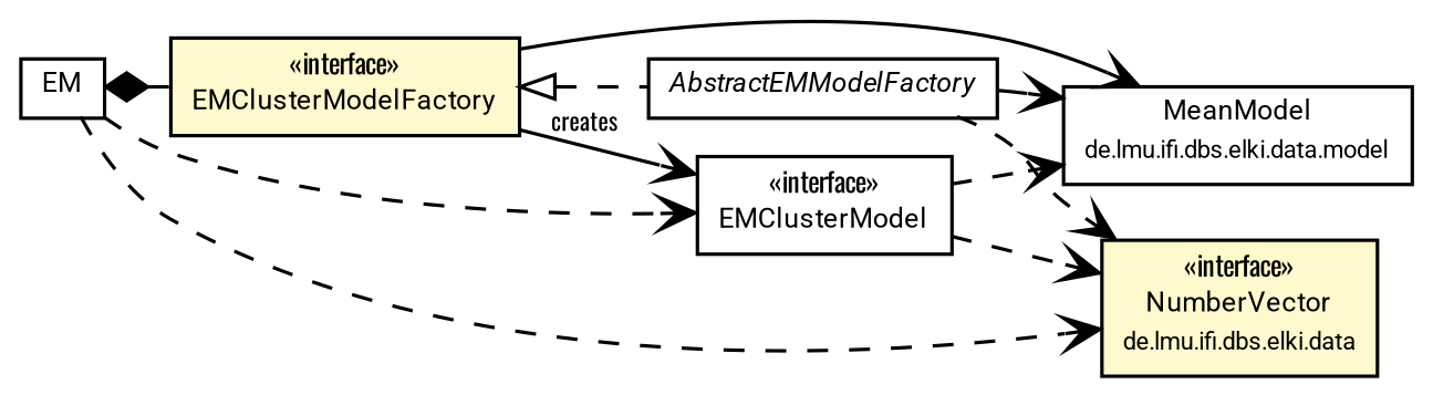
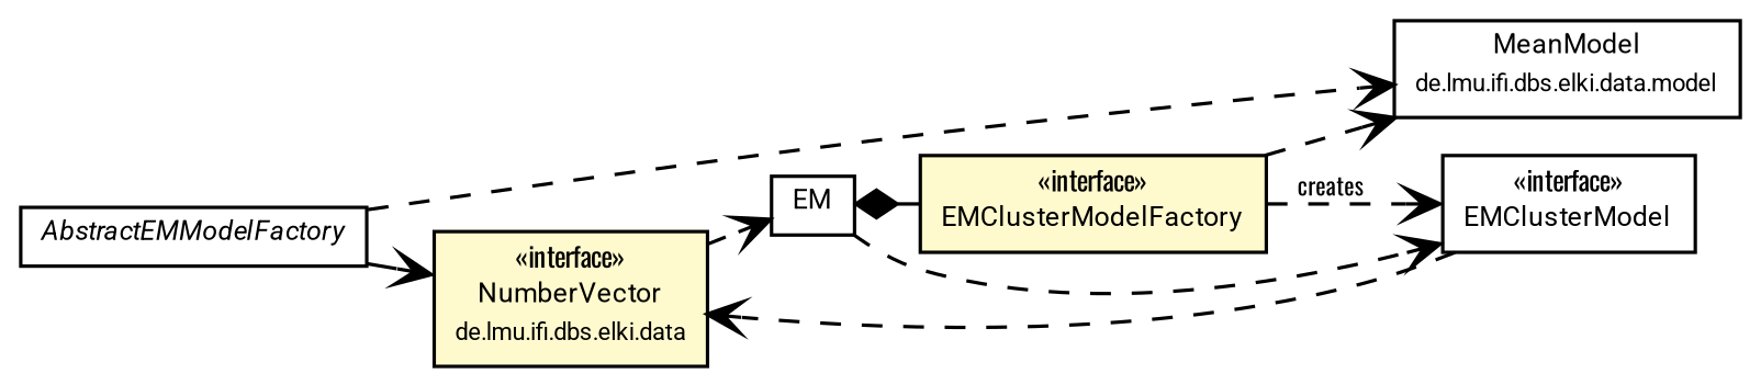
  digraph {
    fontname=Oswald
    nodesep=0.15
    rankdir=LR
    ranksep=0.25
    node [fontcolor=black fontname=Oswald fontsize=8 margin=0 shape=plaintext]
    edge [arrowhead=open color=black fontname=Oswald fontsize=7 labelfontname=Roboto labelfontsize=7 style=dashed weight=0]
    n1 [height=0 label=<<table title="de.lmu.ifi.dbs.elki.data.model.MeanModel" border="0" cellborder="1" cellspacing="0" cellpadding="2" href="../../../data/model/MeanModel.html" target="_parent"> 		<tr><td><table border="0" cellspacing="0" cellpadding="1"> 		<tr><td align="center" balign="center"> <font face="Roboto">MeanModel</font> </td></tr> 		<tr><td align="center" balign="center"> <font face="Roboto" point-size="7.0">de.lmu.ifi.dbs.elki.data.model</font> </td></tr> 		</table></td></tr> 		</table>> width=0]
    n2 [height=0 label=<<table title="de.lmu.ifi.dbs.elki.algorithm.clustering.em.AbstractEMModelFactory" border="0" cellborder="1" cellspacing="0" cellpadding="2" href="AbstractEMModelFactory.html" target="_parent"> 		<tr><td><table border="0" cellspacing="0" cellpadding="1"> 		<tr><td align="center" balign="center"> <font face="Roboto"><i>AbstractEMModelFactory</i></font> </td></tr> 		</table></td></tr> 		</table>> width=0]
    n3 [height=0 label=<<table title="de.lmu.ifi.dbs.elki.data.NumberVector" border="0" cellborder="1" cellspacing="0" cellpadding="2" bgcolor="LemonChiffon" href="../../../data/NumberVector.html" target="_parent"> 		<tr><td><table border="0" cellspacing="0" cellpadding="1"> 		<tr><td align="center" balign="center"> &#171;interface&#187; </td></tr> 		<tr><td align="center" balign="center"> <font face="Roboto">NumberVector</font> </td></tr> 		<tr><td align="center" balign="center"> <font face="Roboto" point-size="7.0">de.lmu.ifi.dbs.elki.data</font> </td></tr> 		</table></td></tr> 		</table>> width=0]
    n4 [height=0 label=<<table title="de.lmu.ifi.dbs.elki.algorithm.clustering.em.EM" border="0" cellborder="1" cellspacing="0" cellpadding="2" href="EM.html" target="_parent"> 		<tr><td><table border="0" cellspacing="0" cellpadding="1"> 		<tr><td align="center" balign="center"> <font face="Roboto">EM</font> </td></tr> 		</table></td></tr> 		</table>> width=0]
    n5 [height=0 label=<<table title="de.lmu.ifi.dbs.elki.algorithm.clustering.em.EMClusterModelFactory" border="0" cellborder="1" cellspacing="0" cellpadding="2" bgcolor="lemonChiffon" href="EMClusterModelFactory.html" target="_parent"> 		<tr><td><table border="0" cellspacing="0" cellpadding="1"> 		<tr><td align="center" balign="center"> &#171;interface&#187; </td></tr> 		<tr><td align="center" balign="center"> <font face="Roboto">EMClusterModelFactory</font> </td></tr> 		</table></td></tr> 		</table>> width=0]
    n6 [height=0 label=<<table title="de.lmu.ifi.dbs.elki.algorithm.clustering.em.EMClusterModel" border="0" cellborder="1" cellspacing="0" cellpadding="2" href="EMClusterModel.html" target="_parent"> 		<tr><td><table border="0" cellspacing="0" cellpadding="1"> 		<tr><td align="center" balign="center"> &#171;interface&#187; </td></tr> 		<tr><td align="center" balign="center"> <font face="Roboto">EMClusterModel</font> </td></tr> 		</table></td></tr> 		</table>> width=0]
-   n2 -> n1 [style=solid]
-   n2 -> n3
-   n4 -> n3
-   n4 -> n5 [arrowhead=none arrowtail=diamond dir=back weight=6]
+   n2 -> n1
+   n2 -> n3 [style=solid]
+   n3 -> n4
+   n4 -> n5 [arrowhead=none arrowtail=diamond dir=back weight=6 style=""]
    n4 -> n6
-   n5 -> n1 [style=solid]
-   n5 -> n2 [arrowtail=empty dir=back weight=9 arrowhead=""]
-   n5 -> n6 [label=creates weight=1 style=""]
-   n6 -> n1
+   n5 -> n1
+   n5 -> n6 [label=creates weight=1]
    n6 -> n3
  }
